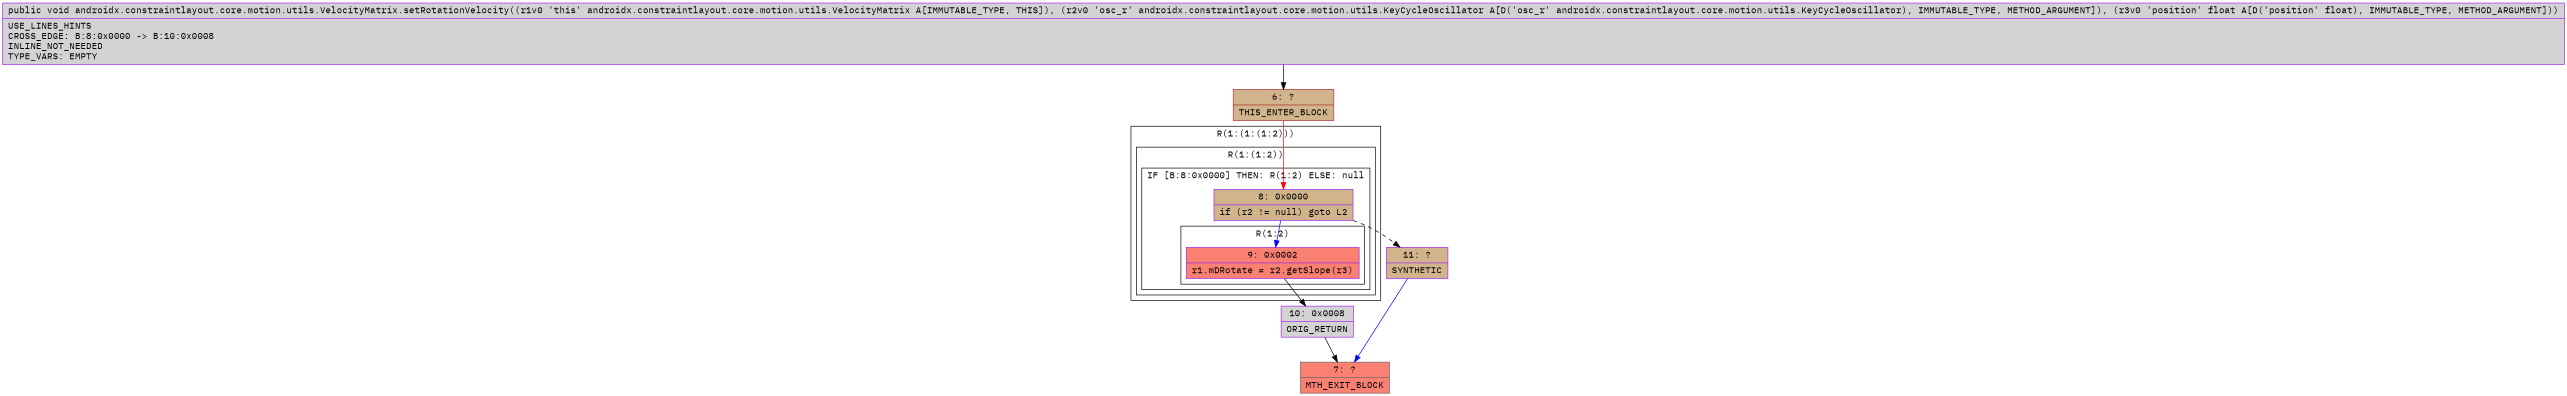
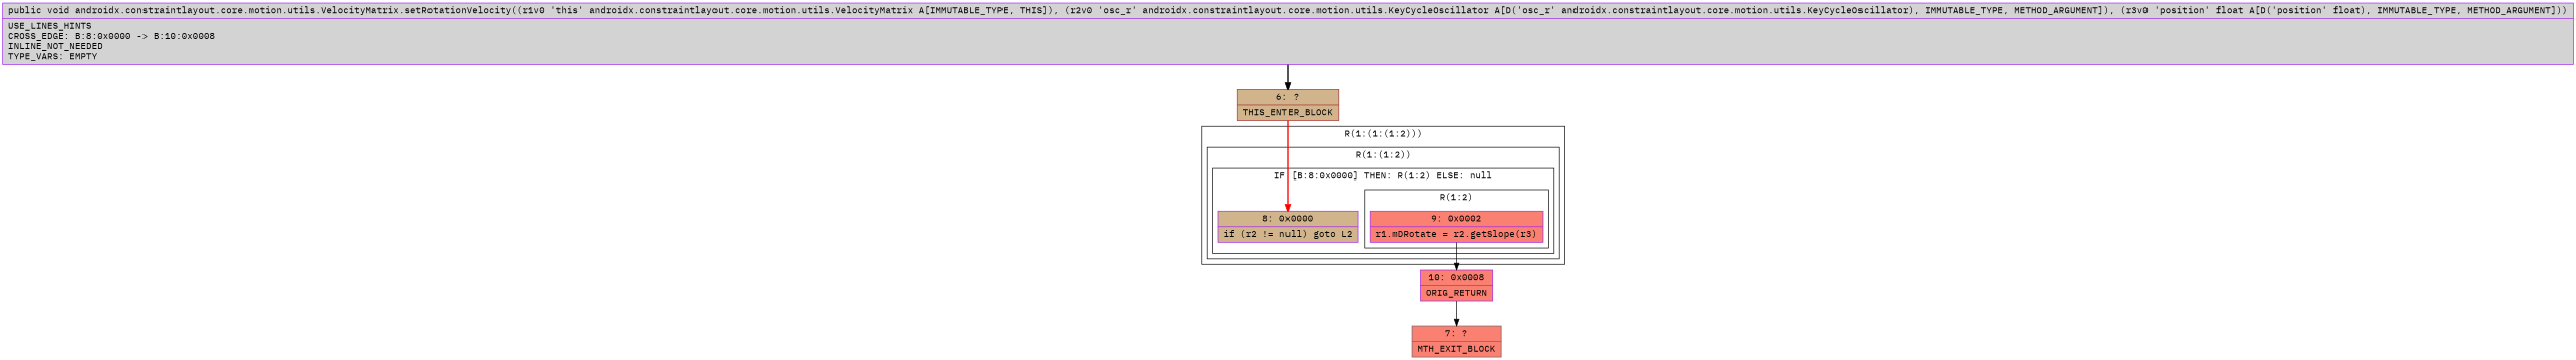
  digraph {
    fontname="IBM Plex Mono"
    node [color=purple fillcolor=tan fontname="IBM Plex Mono" shape=record style=filled]
    edge [color=black fontname="IBM Plex Mono"]
    n1 [fillcolor=salmon label="{9\:\ 0x0002|r1.mDRotate = r2.getSlope(r3)\l}"]
    n2 [label="{8\:\ 0x0000|if (r2 != null) goto L2\l}"]
-   n3 [fillcolor=lightgrey label="{10\:\ 0x0008|ORIG_RETURN\l}"]
-   n4 [label="{11\:\ ?|SYNTHETIC\l}"]
+   n3 [fillcolor=salmon label="{10\:\ 0x0008|ORIG_RETURN\l}"]
    n5 [color=gray40 fillcolor=salmon label="{7\:\ ?|MTH_EXIT_BLOCK\l}"]
    n6 [color=brown label="{6\:\ ?|THIS_ENTER_BLOCK\l}"]
    n7 [fillcolor=lightgrey label="{public void androidx.constraintlayout.core.motion.utils.VelocityMatrix.setRotationVelocity((r1v0 'this' androidx.constraintlayout.core.motion.utils.VelocityMatrix A[IMMUTABLE_TYPE, THIS]), (r2v0 'osc_r' androidx.constraintlayout.core.motion.utils.KeyCycleOscillator A[D('osc_r' androidx.constraintlayout.core.motion.utils.KeyCycleOscillator), IMMUTABLE_TYPE, METHOD_ARGUMENT]), (r3v0 'position' float A[D('position' float), IMMUTABLE_TYPE, METHOD_ARGUMENT]))  | USE_LINES_HINTS\lCROSS_EDGE: B:8:0x0000 \-\> B:10:0x0008\lINLINE_NOT_NEEDED\lTYPE_VARS: EMPTY\l}"]
    subgraph cluster_1 {
      label="R(1:(1:(1:2)))"
      subgraph cluster_2 {
        label="R(1:(1:2))"
        subgraph cluster_3 {
          label="IF [B:8:0x0000] THEN: R(1:2) ELSE: null"
          n2
          subgraph cluster_4 {
            label="R(1:2)"
            n1
          }
        }
      }
    }
    n1 -> n3
-   n2 -> n1 [color=blue]
-   n2 -> n4 [style=dashed]
    n3 -> n5
-   n4 -> n5 [color=blue]
    n6 -> n2 [color=red]
    n7 -> n6
  }
